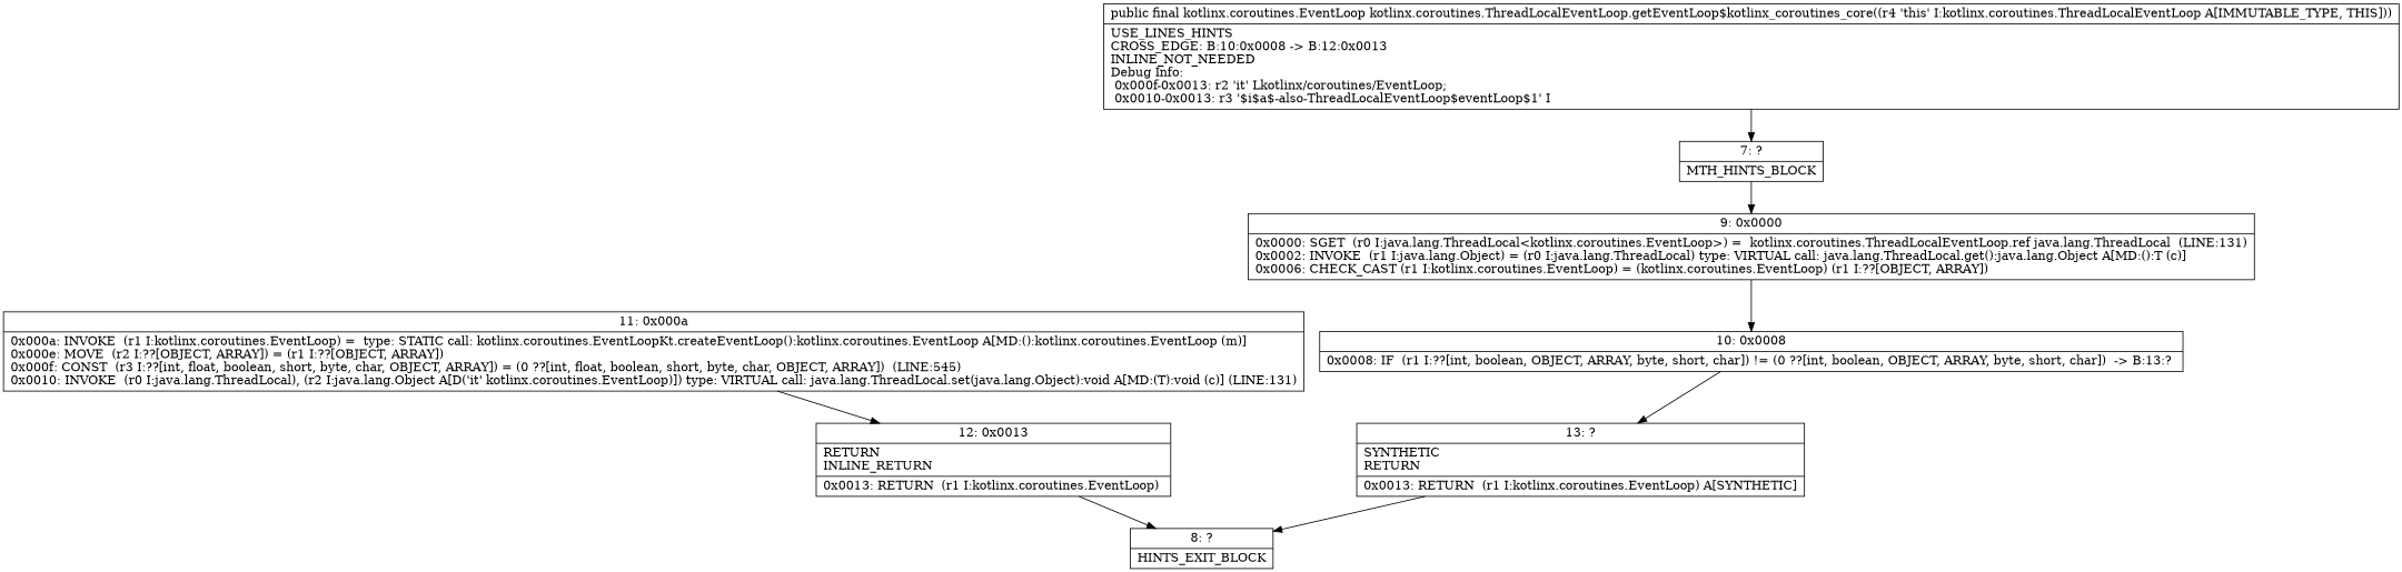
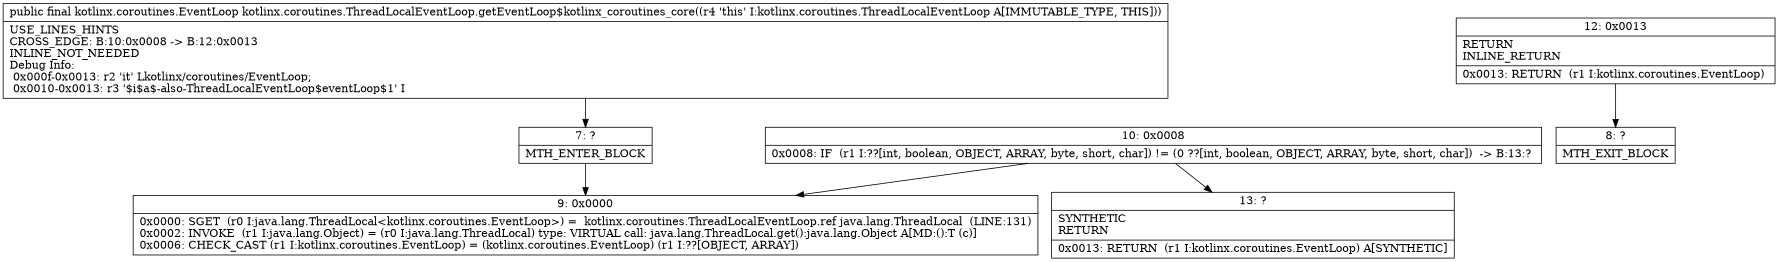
  digraph {
    node [shape=record]
-   n1 [label="{7\:\ ?|MTH_HINTS_BLOCK\l}"]
+   n1 [label="{7\:\ ?|MTH_ENTER_BLOCK\l}"]
    n2 [label="{9\:\ 0x0000|0x0000: SGET  (r0 I:java.lang.ThreadLocal\<kotlinx.coroutines.EventLoop\>) =  kotlinx.coroutines.ThreadLocalEventLoop.ref java.lang.ThreadLocal  (LINE:131)\l0x0002: INVOKE  (r1 I:java.lang.Object) = (r0 I:java.lang.ThreadLocal) type: VIRTUAL call: java.lang.ThreadLocal.get():java.lang.Object A[MD:():T (c)]\l0x0006: CHECK_CAST (r1 I:kotlinx.coroutines.EventLoop) = (kotlinx.coroutines.EventLoop) (r1 I:??[OBJECT, ARRAY]) \l}"]
    n3 [label="{10\:\ 0x0008|0x0008: IF  (r1 I:??[int, boolean, OBJECT, ARRAY, byte, short, char]) != (0 ??[int, boolean, OBJECT, ARRAY, byte, short, char])  \-\> B:13:? \l}"]
    n4 [label="{13\:\ ?|SYNTHETIC\lRETURN\l|0x0013: RETURN  (r1 I:kotlinx.coroutines.EventLoop) A[SYNTHETIC]\l}"]
-   n5 [label="{11\:\ 0x000a|0x000a: INVOKE  (r1 I:kotlinx.coroutines.EventLoop) =  type: STATIC call: kotlinx.coroutines.EventLoopKt.createEventLoop():kotlinx.coroutines.EventLoop A[MD:():kotlinx.coroutines.EventLoop (m)]\l0x000e: MOVE  (r2 I:??[OBJECT, ARRAY]) = (r1 I:??[OBJECT, ARRAY]) \l0x000f: CONST  (r3 I:??[int, float, boolean, short, byte, char, OBJECT, ARRAY]) = (0 ??[int, float, boolean, short, byte, char, OBJECT, ARRAY])  (LINE:545)\l0x0010: INVOKE  (r0 I:java.lang.ThreadLocal), (r2 I:java.lang.Object A[D('it' kotlinx.coroutines.EventLoop)]) type: VIRTUAL call: java.lang.ThreadLocal.set(java.lang.Object):void A[MD:(T):void (c)] (LINE:131)\l}"]
    n6 [label="{12\:\ 0x0013|RETURN\lINLINE_RETURN\l|0x0013: RETURN  (r1 I:kotlinx.coroutines.EventLoop) \l}"]
-   n7 [label="{8\:\ ?|HINTS_EXIT_BLOCK\l}"]
+   n7 [label="{8\:\ ?|MTH_EXIT_BLOCK\l}"]
    n8 [label="{public final kotlinx.coroutines.EventLoop kotlinx.coroutines.ThreadLocalEventLoop.getEventLoop$kotlinx_coroutines_core((r4 'this' I:kotlinx.coroutines.ThreadLocalEventLoop A[IMMUTABLE_TYPE, THIS]))  | USE_LINES_HINTS\lCROSS_EDGE: B:10:0x0008 \-\> B:12:0x0013\lINLINE_NOT_NEEDED\lDebug Info:\l  0x000f\-0x0013: r2 'it' Lkotlinx\/coroutines\/EventLoop;\l  0x0010\-0x0013: r3 '$i$a$\-also\-ThreadLocalEventLoop$eventLoop$1' I\l}"]
    n1 -> n2
-   n2 -> n3
+   n3 -> n2
    n3 -> n4
-   n4 -> n7
-   n5 -> n6
    n6 -> n7
    n8 -> n1
  }
